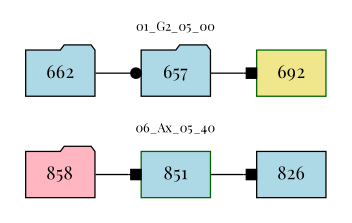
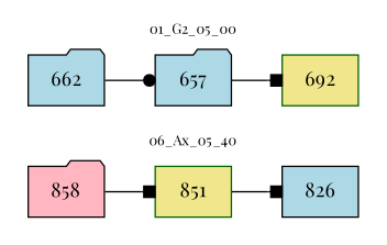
  digraph {
    fontname="Playfair Display"
    rankdir=LR
    node [color=black fillcolor=lightblue fontname="Playfair Display" shape=folder style=filled]
    edge [arrowhead=box color=black fontname="Playfair Display"]
    n1 [fillcolor=lightpink label=858]
-   n2 [color=darkgreen label=851 shape=box]
+   n2 [color=darkgreen fillcolor=khaki label=851 shape=box]
    n3 [label=826 shape=box]
    n4 [label=662]
    n5 [label=657]
    n6 [color=darkgreen fillcolor=khaki label=692 shape=box]
    subgraph cluster_1 {
      color=white
      fontsize=10
      label="06_Ax_05_40"
      n1
      n2
      n3
    }
    subgraph cluster_2 {
      color=white
      fontsize=10
      label="01_G2_05_00"
      n4
      n5
      n6
    }
    n1 -> n2
    n2 -> n3
    n4 -> n5 [arrowhead=dot]
    n5 -> n6
  }
